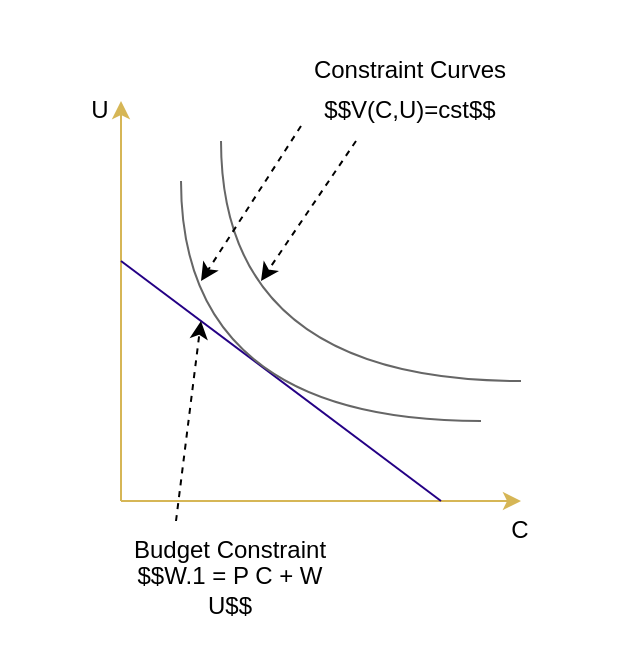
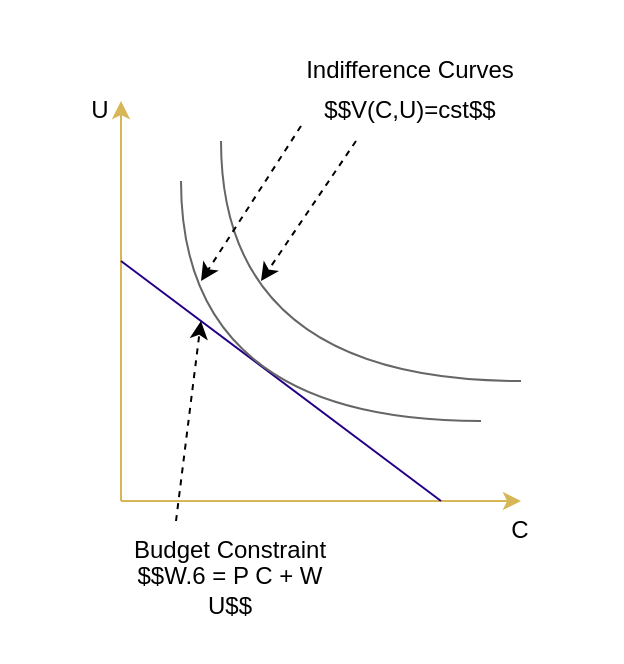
  <mxCell id="0" />
  <mxCell id="1" parent="0" />
  <mxCell id="2" value="" style="edgeStyle=none;orthogonalLoop=1;jettySize=auto;html=1;fillColor=#fff2cc;strokeColor=#d6b656;gradientColor=#ffd966;" parent="1" edge="1"><mxGeometry width="80" relative="1" as="geometry"><mxPoint x="60" y="250" as="sourcePoint" /><mxPoint x="260" y="250" as="targetPoint" /><Array as="points" /></mxGeometry></mxCell>
  <mxCell id="3" value="" style="edgeStyle=none;orthogonalLoop=1;jettySize=auto;html=1;fillColor=#fff2cc;strokeColor=#d6b656;gradientColor=#ffd966;" parent="1" edge="1"><mxGeometry width="80" relative="1" as="geometry"><mxPoint x="60" y="250" as="sourcePoint" /><mxPoint x="60" y="50" as="targetPoint" /><Array as="points" /></mxGeometry></mxCell>
  <mxCell id="4" value="" style="edgeStyle=none;orthogonalLoop=1;jettySize=auto;html=1;endArrow=none;endFill=0;fillColor=#b1ddf0;strokeColor=#240085;" parent="1" edge="1"><mxGeometry width="80" relative="1" as="geometry"><mxPoint x="60" y="130" as="sourcePoint" /><mxPoint x="220" y="250" as="targetPoint" /><Array as="points" /></mxGeometry></mxCell>
  <mxCell id="5" value="" style="edgeStyle=orthogonalEdgeStyle;orthogonalLoop=1;jettySize=auto;html=1;endArrow=none;endFill=0;curved=1;fillColor=#f5f5f5;strokeColor=#666666;gradientColor=#b3b3b3;" parent="1" edge="1"><mxGeometry width="80" relative="1" as="geometry"><mxPoint x="90" y="90" as="sourcePoint" /><mxPoint x="240" y="210" as="targetPoint" /><Array as="points"><mxPoint x="90" y="210" /></Array></mxGeometry></mxCell>
  <mxCell id="6" value="" style="edgeStyle=orthogonalEdgeStyle;orthogonalLoop=1;jettySize=auto;html=1;endArrow=none;endFill=0;curved=1;fillColor=#f5f5f5;strokeColor=#666666;gradientColor=#b3b3b3;" parent="1" edge="1"><mxGeometry width="80" relative="1" as="geometry"><mxPoint x="110" y="70" as="sourcePoint" /><mxPoint x="260" y="190" as="targetPoint" /><Array as="points"><mxPoint x="110" y="190" /></Array></mxGeometry></mxCell>
  <mxCell id="7" value="" style="group" vertex="1" connectable="0" parent="1"><mxGeometry x="60" y="260" width="110" height="50" as="geometry" /></mxCell>
  <mxCell id="8" value="Budget Constraint" style="text;strokeColor=none;align=center;fillColor=none;html=1;verticalAlign=middle;whiteSpace=wrap;rounded=0;" vertex="1" parent="7"><mxGeometry width="110" height="30" as="geometry" /></mxCell>
- <mxCell id="9" value="$$W.1 = P C + W U$$" style="text;strokeColor=none;align=center;fillColor=none;html=1;verticalAlign=middle;whiteSpace=wrap;rounded=0;" vertex="1" parent="7"><mxGeometry y="20" width="110" height="30" as="geometry" /></mxCell>
+ <mxCell id="9" value="$$W.6 = P C + W U$$" style="text;strokeColor=none;align=center;fillColor=none;html=1;verticalAlign=middle;whiteSpace=wrap;rounded=0;" vertex="1" parent="7"><mxGeometry y="20" width="110" height="30" as="geometry" /></mxCell>
  <mxCell id="10" value="" style="group" vertex="1" connectable="0" parent="1"><mxGeometry x="150" y="20" width="110" height="50" as="geometry" /></mxCell>
- <mxCell id="11" value="Constraint Curves" style="text;strokeColor=none;align=center;fillColor=none;html=1;verticalAlign=middle;whiteSpace=wrap;rounded=0;" parent="10" vertex="1"><mxGeometry width="110" height="30" as="geometry" /></mxCell>
+ <mxCell id="11" value="Indifference Curves" style="text;strokeColor=none;align=center;fillColor=none;html=1;verticalAlign=middle;whiteSpace=wrap;rounded=0;" parent="10" vertex="1"><mxGeometry width="110" height="30" as="geometry" /></mxCell>
  <mxCell id="12" value="$$V(C,U)=cst$$" style="text;strokeColor=none;align=center;fillColor=none;html=1;verticalAlign=middle;whiteSpace=wrap;rounded=0;" parent="10" vertex="1"><mxGeometry y="20" width="110" height="30" as="geometry" /></mxCell>
  <mxCell id="13" value="" style="edgeStyle=none;orthogonalLoop=1;jettySize=auto;html=1;exitX=0.25;exitY=1;exitDx=0;exitDy=0;dashed=1;" edge="1" parent="1" source="12"><mxGeometry width="80" relative="1" as="geometry"><mxPoint x="320" y="250" as="sourcePoint" /><mxPoint x="130" y="140" as="targetPoint" /><Array as="points" /></mxGeometry></mxCell>
  <mxCell id="14" style="edgeStyle=none;html=1;exitX=0;exitY=0.75;exitDx=0;exitDy=0;dashed=1;" edge="1" parent="1" source="12"><mxGeometry relative="1" as="geometry"><mxPoint x="100" y="140" as="targetPoint" /></mxGeometry></mxCell>
  <mxCell id="15" value="" style="edgeStyle=none;orthogonalLoop=1;jettySize=auto;html=1;dashed=1;exitX=0.25;exitY=0;exitDx=0;exitDy=0;" edge="1" parent="1" source="8"><mxGeometry width="80" relative="1" as="geometry"><mxPoint x="320" y="250" as="sourcePoint" /><mxPoint x="100" y="160" as="targetPoint" /><Array as="points" /></mxGeometry></mxCell>
  <mxCell id="16" value="C" style="text;strokeColor=none;align=center;fillColor=none;html=1;verticalAlign=middle;whiteSpace=wrap;rounded=0;" vertex="1" parent="1"><mxGeometry x="230" y="250" width="60" height="30" as="geometry" /></mxCell>
  <mxCell id="17" value="U" style="text;strokeColor=none;align=center;fillColor=none;html=1;verticalAlign=middle;whiteSpace=wrap;rounded=0;" vertex="1" parent="1"><mxGeometry x="20" y="40" width="60" height="30" as="geometry" /></mxCell>
